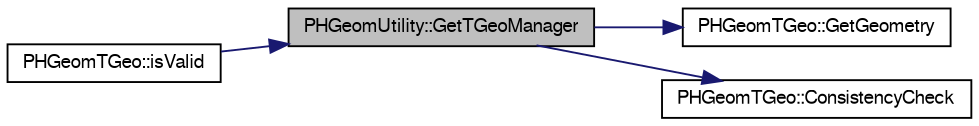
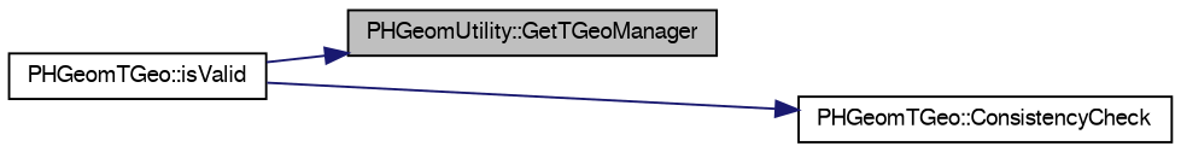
  digraph {
    rankdir=LR
    node [color=black fontname=FreeSans fontsize=10 shape=record]
    edge [color=midnightblue fontname=FreeSans fontsize=10 labelfontname=FreeSans labelfontsize=10 style=solid]
    n1 [fillcolor=grey75 fontcolor=black height=0.2 label="PHGeomUtility::GetTGeoManager" style=filled width=0.4]
-   n2 [height=0.2 label="PHGeomTGeo::GetGeometry" width=0.4]
    n3 [height=0.2 label="PHGeomTGeo::isValid" width=0.4]
    n4 [height=0.2 label="PHGeomTGeo::ConsistencyCheck" width=0.4]
-   n1 -> n2
    n3 -> n1
-   n1 -> n4
+   n3 -> n4
  }
